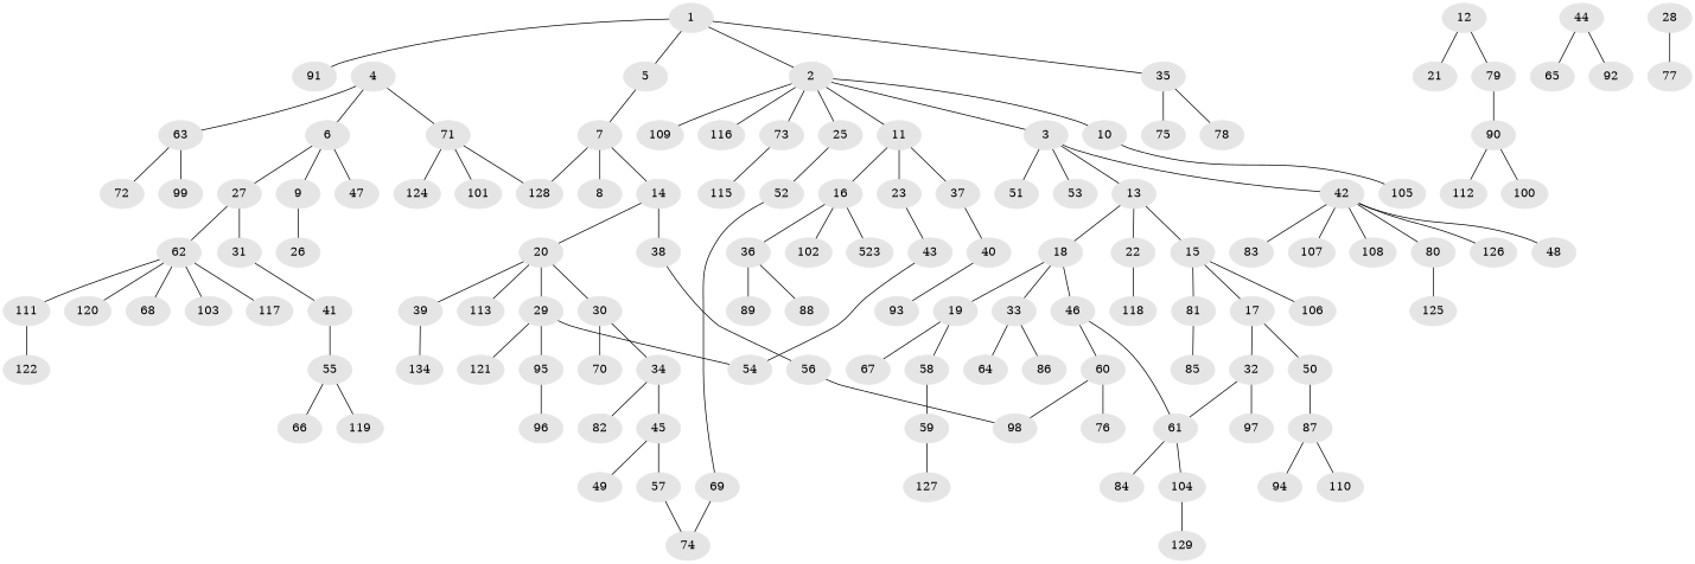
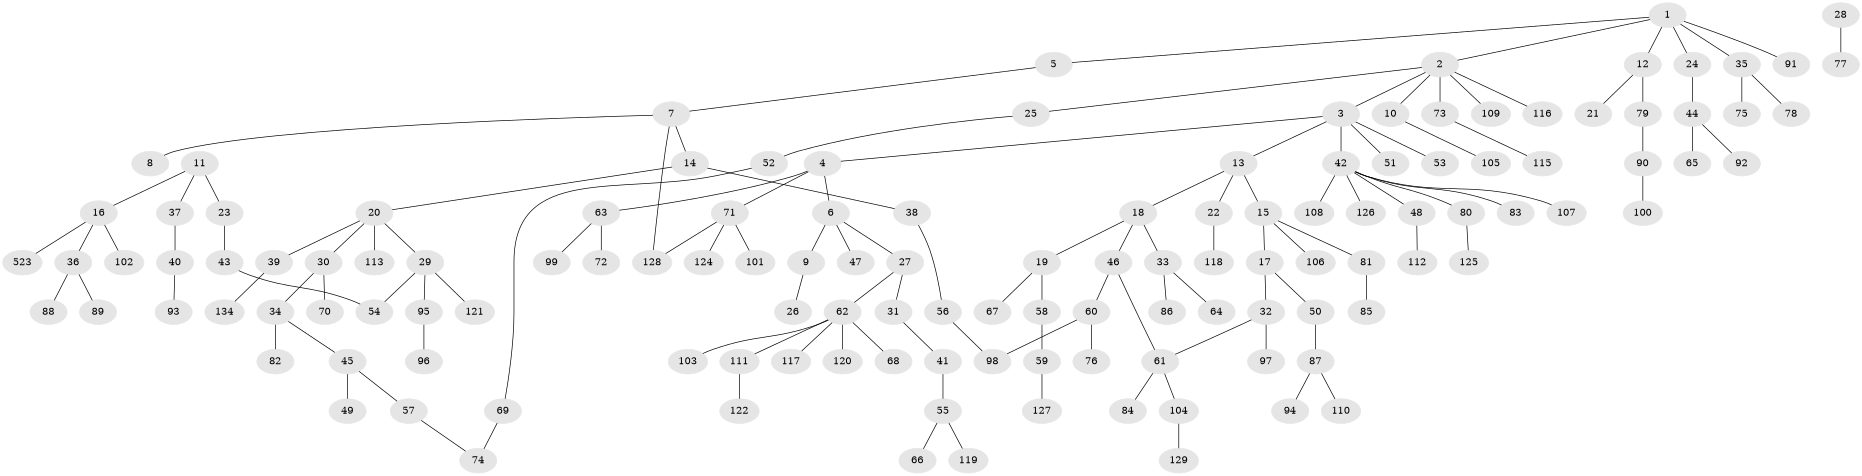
  graph {
    node [color=gray90 style=filled]
    1
    2
    5
    12
+   24
    35
    91
    3
    10
    11
    25
    73
    109
    116
    7
    21
    79
    44
    75
    78
    4
    13
    42
    51
    53
    105
    16
    23
    37
    52
    28
    77
    115
    6
    63
    71
    15
    18
    22
    48
    80
    83
    107
    108
    126
    9
    27
    47
    72
    99
    128
    101
    124
    8
    14
    26
    31
    62
    20
    38
    36
    102
    n63 [label=523]
    43
    40
    90
    17
    81
    106
    19
    33
    46
    118
    29
    30
    39
    113
    56
    32
    50
    85
    88
    89
    61
    97
    87
    58
    67
    64
    86
    60
    59
    54
    95
    121
    34
    70
    n98 [label=134]
    65
    92
    69
    41
    68
    103
    111
    117
    120
    96
    45
    82
    55
    84
    104
    49
    57
    93
    98
    66
    119
    112
    125
    74
    76
    94
    110
    127
    129
    122
    100
    1 -- 2
    1 -- 5
+   1 -- 12
+   1 -- 24
    1 -- 35
    1 -- 91
    2 -- 3
    2 -- 10
-   2 -- 11
    2 -- 25
    2 -- 73
    2 -- 109
    2 -- 116
    5 -- 7
    12 -- 21
    12 -- 79
+   24 -- 44
    35 -- 75
    35 -- 78
+   3 -- 4
    3 -- 13
    3 -- 42
    3 -- 51
    3 -- 53
    10 -- 105
    11 -- 16
    11 -- 23
    11 -- 37
    25 -- 52
    73 -- 115
    7 -- 128
    7 -- 8
    7 -- 14
    79 -- 90
    44 -- 65
    44 -- 92
    4 -- 6
    4 -- 63
    4 -- 71
    13 -- 15
    13 -- 18
    13 -- 22
    42 -- 48
    42 -- 80
    42 -- 83
    42 -- 107
    42 -- 108
    42 -- 126
    16 -- 36
    16 -- 102
    16 -- n63
    23 -- 43
    37 -- 40
    52 -- 69
    28 -- 77
    6 -- 9
    6 -- 27
    6 -- 47
    63 -- 72
    63 -- 99
    71 -- 128
    71 -- 101
    71 -- 124
    15 -- 17
    15 -- 81
    15 -- 106
    18 -- 19
    18 -- 33
    18 -- 46
    22 -- 118
-   90 -- 112
+   48 -- 112
    80 -- 125
    9 -- 26
    27 -- 31
    27 -- 62
    14 -- 20
    14 -- 38
    31 -- 41
    62 -- 68
    62 -- 103
    62 -- 111
    62 -- 117
    62 -- 120
    20 -- 29
    20 -- 30
    20 -- 39
    20 -- 113
    38 -- 56
    36 -- 88
    36 -- 89
    43 -- 54
    40 -- 93
    90 -- 100
    17 -- 32
    17 -- 50
    81 -- 85
    19 -- 58
    19 -- 67
    33 -- 64
    33 -- 86
    46 -- 61
    46 -- 60
    29 -- 54
    29 -- 95
    29 -- 121
    30 -- 34
    30 -- 70
    39 -- n98
    56 -- 98
    32 -- 61
    32 -- 97
    50 -- 87
    61 -- 84
    61 -- 104
    87 -- 94
    87 -- 110
    58 -- 59
    60 -- 98
    60 -- 76
    59 -- 127
    95 -- 96
    34 -- 45
    34 -- 82
    69 -- 74
    41 -- 55
    111 -- 122
    45 -- 49
    45 -- 57
    55 -- 66
    55 -- 119
    104 -- 129
    57 -- 74
  }
